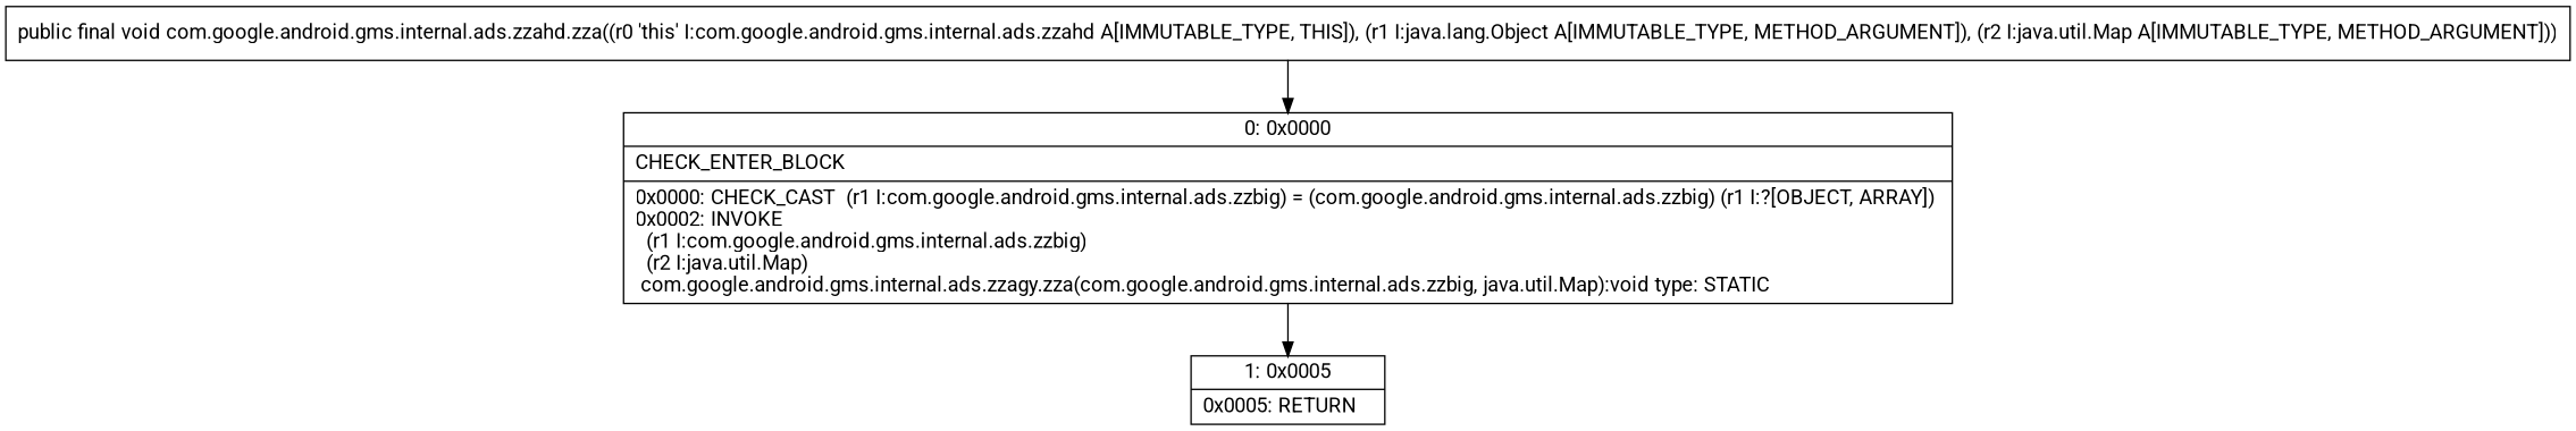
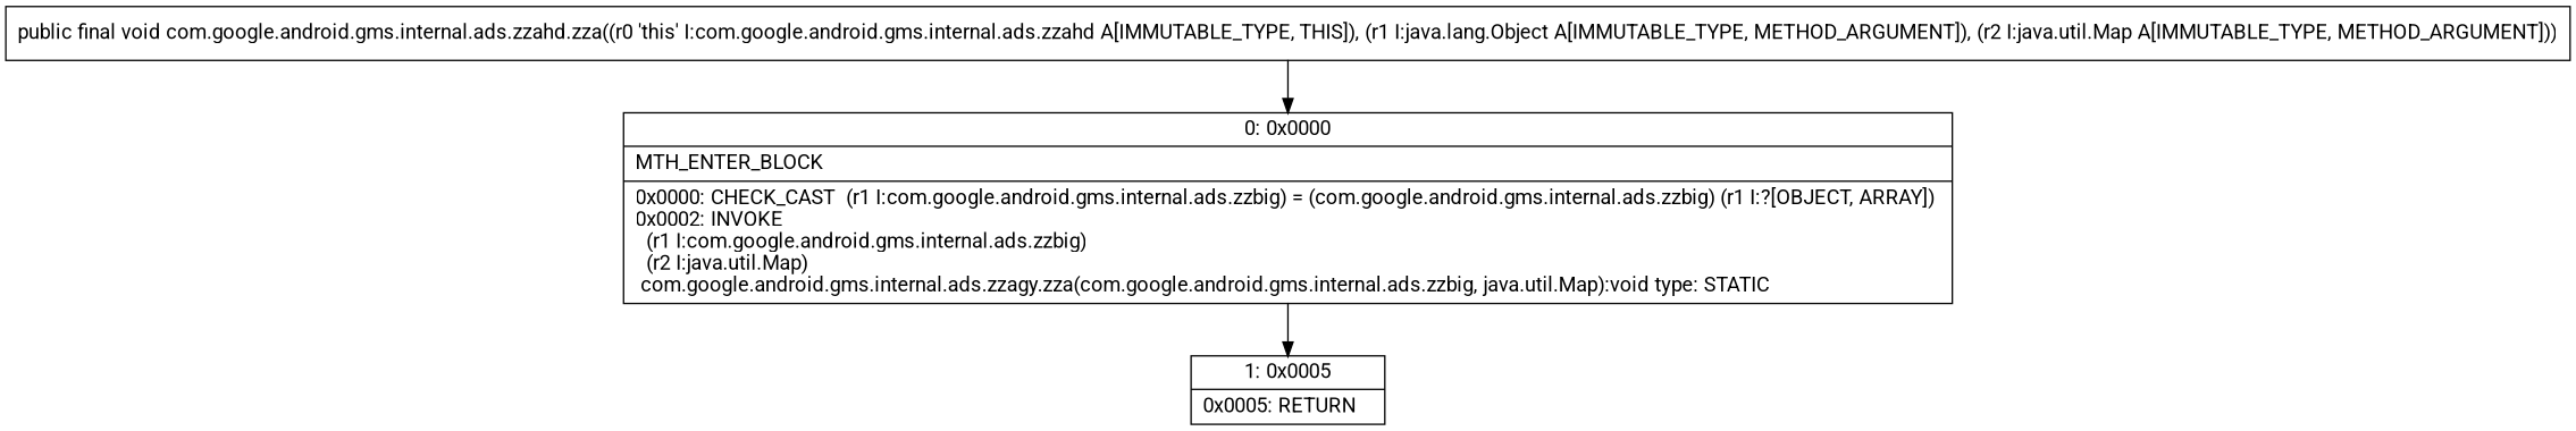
  digraph {
    fontname=Roboto
    node [shape=record fontname=Roboto]
    edge [fontname=Roboto]
-   n1 [label="{0\:\ 0x0000|CHECK_ENTER_BLOCK\l|0x0000: CHECK_CAST  (r1 I:com.google.android.gms.internal.ads.zzbig) = (com.google.android.gms.internal.ads.zzbig) (r1 I:?[OBJECT, ARRAY]) \l0x0002: INVOKE  \l  (r1 I:com.google.android.gms.internal.ads.zzbig)\l  (r2 I:java.util.Map)\l com.google.android.gms.internal.ads.zzagy.zza(com.google.android.gms.internal.ads.zzbig, java.util.Map):void type: STATIC \l}"]
+   n1 [label="{0\:\ 0x0000|MTH_ENTER_BLOCK\l|0x0000: CHECK_CAST  (r1 I:com.google.android.gms.internal.ads.zzbig) = (com.google.android.gms.internal.ads.zzbig) (r1 I:?[OBJECT, ARRAY]) \l0x0002: INVOKE  \l  (r1 I:com.google.android.gms.internal.ads.zzbig)\l  (r2 I:java.util.Map)\l com.google.android.gms.internal.ads.zzagy.zza(com.google.android.gms.internal.ads.zzbig, java.util.Map):void type: STATIC \l}"]
    n2 [label="{1\:\ 0x0005|0x0005: RETURN   \l}"]
    n3 [label="{public final void com.google.android.gms.internal.ads.zzahd.zza((r0 'this' I:com.google.android.gms.internal.ads.zzahd A[IMMUTABLE_TYPE, THIS]), (r1 I:java.lang.Object A[IMMUTABLE_TYPE, METHOD_ARGUMENT]), (r2 I:java.util.Map A[IMMUTABLE_TYPE, METHOD_ARGUMENT])) }"]
    n1 -> n2
    n3 -> n1
  }
